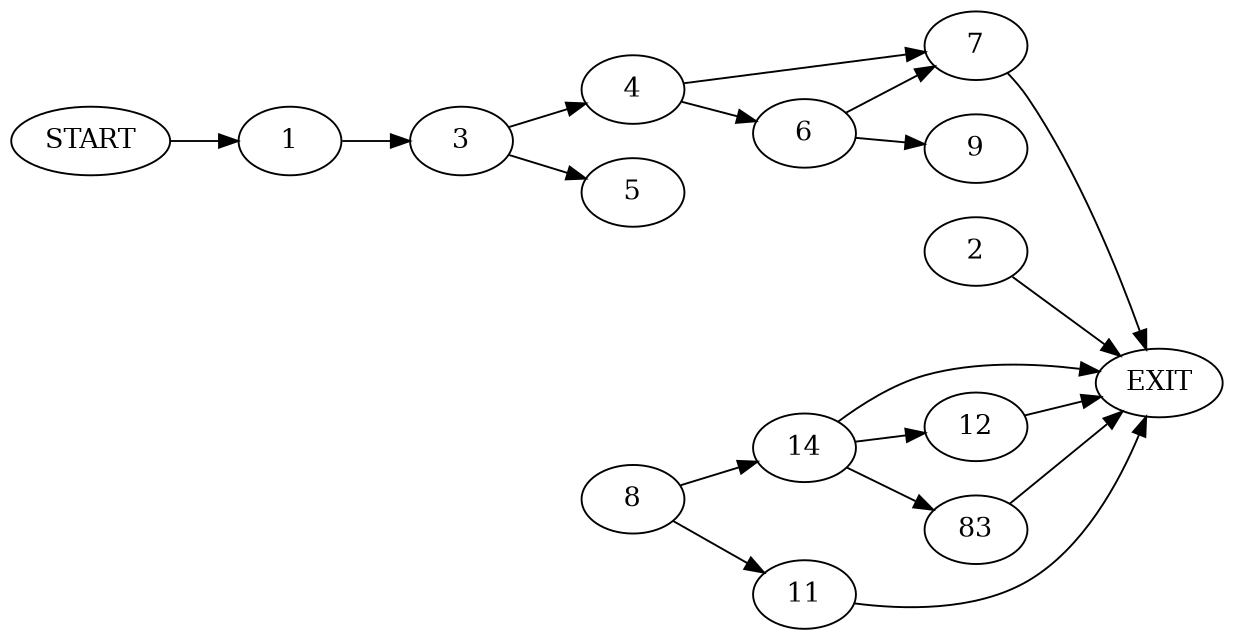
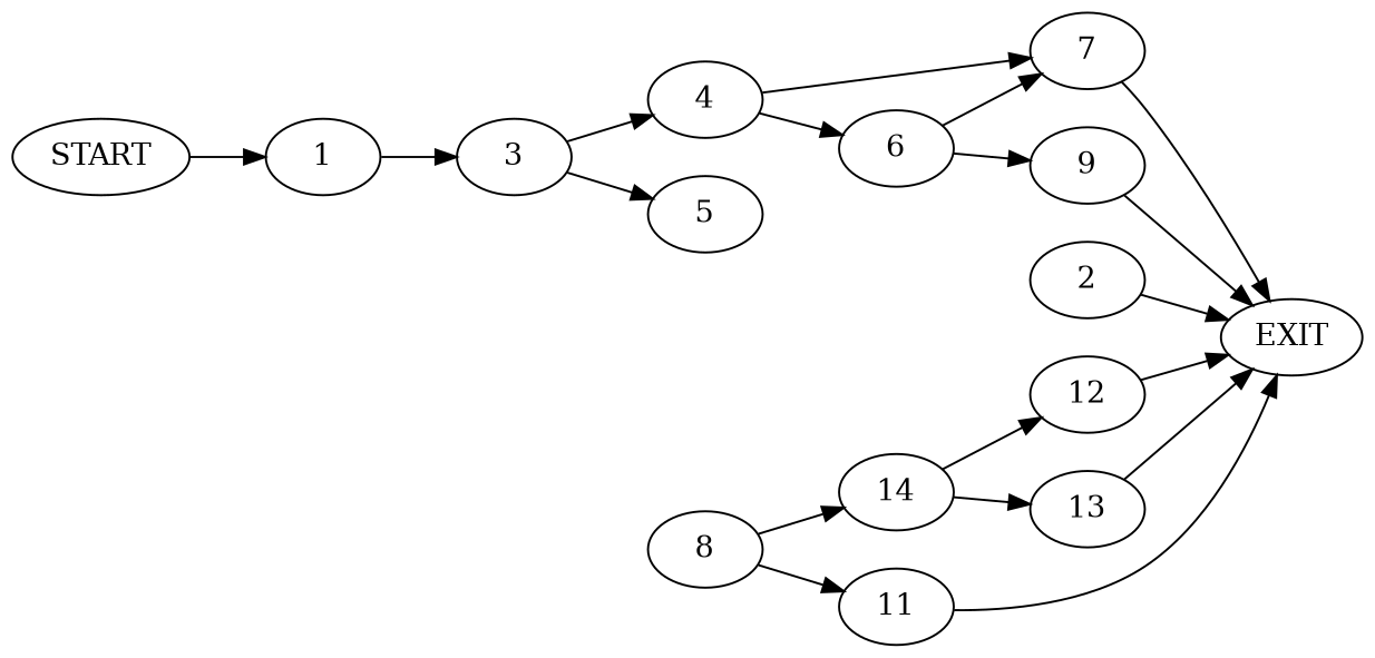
  digraph {
    rankdir=LR
    n1 [label=START]
    1
    3
    n4 [label=EXIT]
    2
    4
    5
    6
    7
    9
    n11 [label=14]
    8
    11
    12
-   13 [label=83]
+   13
    n1 -> 1
    1 -> 3
    3 -> 4
    3 -> 5
    2 -> n4
    4 -> 6
    4 -> 7
    6 -> 7
    6 -> 9
    7 -> n4
-   n11 -> n4
+   9 -> n4
    n11 -> 12
    n11 -> 13
    8 -> n11
    8 -> 11
    11 -> n4
    12 -> n4
    13 -> n4
  }
